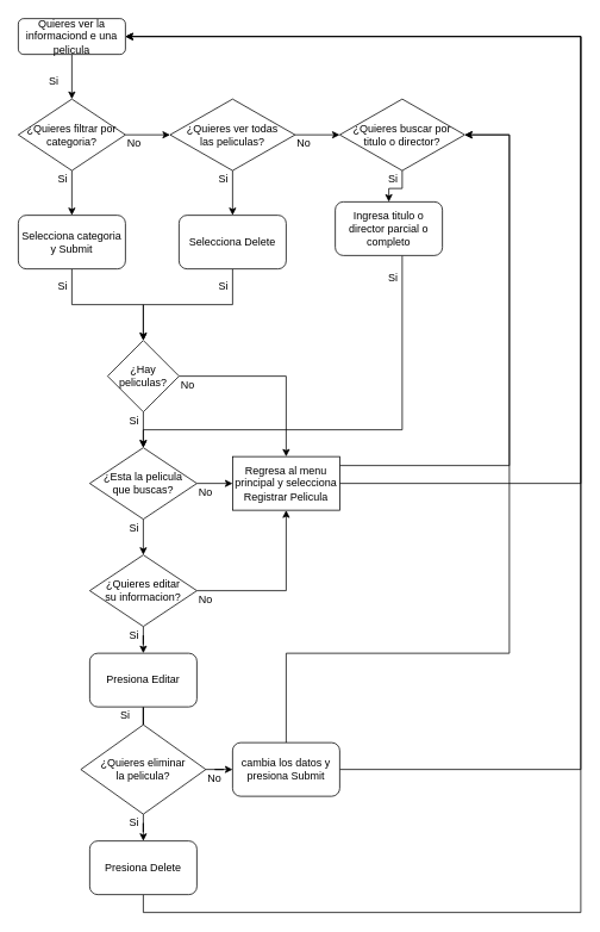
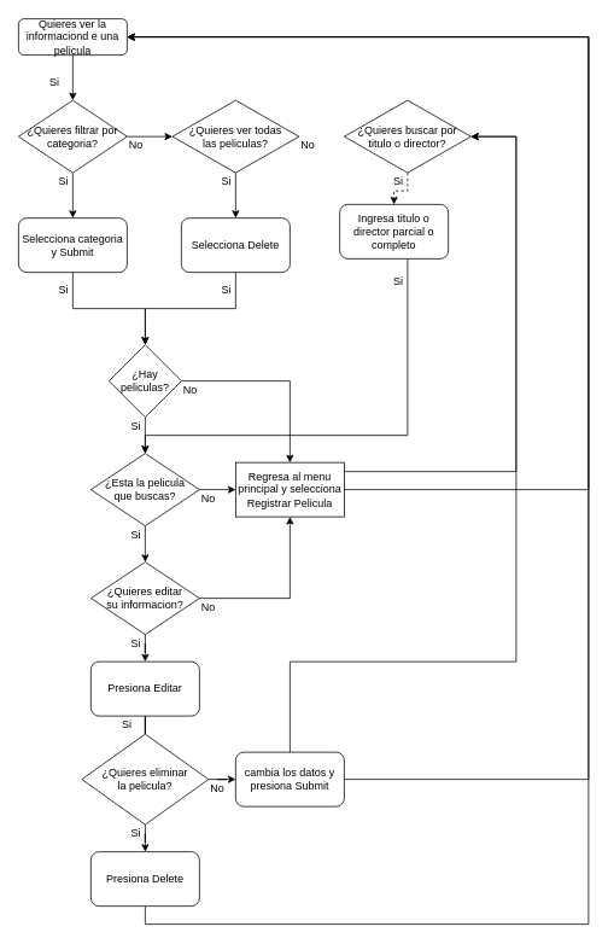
  <mxCell id="0" />
  <mxCell id="1" parent="0" />
  <mxCell id="2" style="edgeStyle=orthogonalEdgeStyle;rounded=0;orthogonalLoop=1;jettySize=auto;html=1;entryX=0.5;entryY=0;entryDx=0;entryDy=0;" edge="1" parent="1" source="3" target="6"><mxGeometry relative="1" as="geometry"><mxPoint x="80" y="100" as="targetPoint" /></mxGeometry></mxCell>
  <mxCell id="3" value="Quieres ver la informaciond e una pelicula" style="rounded=1;whiteSpace=wrap;html=1;" vertex="1" parent="1"><mxGeometry x="20" y="20" width="120" height="40" as="geometry" /></mxCell>
  <mxCell id="4" style="edgeStyle=orthogonalEdgeStyle;rounded=0;orthogonalLoop=1;jettySize=auto;html=1;entryX=0.5;entryY=0;entryDx=0;entryDy=0;" edge="1" parent="1" source="6" target="8"><mxGeometry relative="1" as="geometry"><Array as="points"><mxPoint x="80" y="230" /><mxPoint x="80" y="230" /></Array></mxGeometry></mxCell>
  <mxCell id="5" style="edgeStyle=orthogonalEdgeStyle;rounded=0;orthogonalLoop=1;jettySize=auto;html=1;entryX=0;entryY=0.5;entryDx=0;entryDy=0;" edge="1" parent="1" source="6" target="15"><mxGeometry relative="1" as="geometry" /></mxCell>
  <mxCell id="6" value="¿Quieres filtrar por categoria?" style="rhombus;whiteSpace=wrap;html=1;" vertex="1" parent="1"><mxGeometry x="20" y="110" width="120" height="80" as="geometry" /></mxCell>
  <mxCell id="7" style="edgeStyle=orthogonalEdgeStyle;rounded=0;orthogonalLoop=1;jettySize=auto;html=1;" edge="1" parent="1" source="8" target="20"><mxGeometry relative="1" as="geometry" /></mxCell>
  <mxCell id="8" value="Selecciona categoria y Submit" style="rounded=1;whiteSpace=wrap;html=1;" vertex="1" parent="1"><mxGeometry x="20" y="240" width="120" height="60" as="geometry" /></mxCell>
- <mxCell id="9" style="edgeStyle=orthogonalEdgeStyle;rounded=0;orthogonalLoop=1;jettySize=auto;html=1;entryX=0.5;entryY=0;entryDx=0;entryDy=0;" edge="1" parent="1" source="10" target="12"><mxGeometry relative="1" as="geometry" /></mxCell>
+ <mxCell id="9" style="edgeStyle=orthogonalEdgeStyle;rounded=0;orthogonalLoop=1;jettySize=auto;html=1;entryX=0.5;entryY=0;entryDx=0;entryDy=0;dashed=1;" edge="1" parent="1" source="10" target="12"><mxGeometry relative="1" as="geometry" /></mxCell>
  <mxCell id="10" value="¿Quieres buscar por &lt;br&gt;titulo o director?" style="rhombus;whiteSpace=wrap;html=1;" vertex="1" parent="1"><mxGeometry x="380" y="110" width="140" height="80" as="geometry" /></mxCell>
  <mxCell id="11" style="edgeStyle=orthogonalEdgeStyle;rounded=0;orthogonalLoop=1;jettySize=auto;html=1;entryX=0.5;entryY=0;entryDx=0;entryDy=0;" edge="1" parent="1" source="12" target="23"><mxGeometry relative="1" as="geometry"><Array as="points"><mxPoint x="450" y="480" /><mxPoint x="160" y="480" /></Array></mxGeometry></mxCell>
  <mxCell id="12" value="Ingresa titulo o director parcial o completo" style="rounded=1;whiteSpace=wrap;html=1;" vertex="1" parent="1"><mxGeometry x="375" y="225" width="120" height="60" as="geometry" /></mxCell>
  <mxCell id="13" style="edgeStyle=orthogonalEdgeStyle;rounded=0;orthogonalLoop=1;jettySize=auto;html=1;entryX=0.5;entryY=0;entryDx=0;entryDy=0;" edge="1" parent="1" source="15" target="17"><mxGeometry relative="1" as="geometry" /></mxCell>
- <mxCell id="14" style="edgeStyle=orthogonalEdgeStyle;rounded=0;orthogonalLoop=1;jettySize=auto;html=1;entryX=0;entryY=0.5;entryDx=0;entryDy=0;" edge="1" parent="1" source="15" target="10"><mxGeometry relative="1" as="geometry" /></mxCell>
  <mxCell id="15" value="¿Quieres ver todas &lt;br&gt;las peliculas?" style="rhombus;whiteSpace=wrap;html=1;" vertex="1" parent="1"><mxGeometry x="190" y="110" width="140" height="80" as="geometry" /></mxCell>
  <mxCell id="16" style="edgeStyle=orthogonalEdgeStyle;rounded=0;orthogonalLoop=1;jettySize=auto;html=1;entryX=0.5;entryY=0;entryDx=0;entryDy=0;" edge="1" parent="1" source="17" target="20"><mxGeometry relative="1" as="geometry" /></mxCell>
  <mxCell id="17" value="Selecciona Delete" style="rounded=1;whiteSpace=wrap;html=1;" vertex="1" parent="1"><mxGeometry x="200" y="240" width="120" height="60" as="geometry" /></mxCell>
  <mxCell id="18" style="edgeStyle=orthogonalEdgeStyle;rounded=0;orthogonalLoop=1;jettySize=auto;html=1;entryX=0.5;entryY=0;entryDx=0;entryDy=0;" edge="1" parent="1" source="20" target="23"><mxGeometry relative="1" as="geometry" /></mxCell>
  <mxCell id="19" style="edgeStyle=orthogonalEdgeStyle;rounded=0;orthogonalLoop=1;jettySize=auto;html=1;entryX=0.5;entryY=0;entryDx=0;entryDy=0;" edge="1" parent="1" source="20" target="26"><mxGeometry relative="1" as="geometry" /></mxCell>
  <mxCell id="20" value="¿Hay peliculas?" style="rhombus;whiteSpace=wrap;html=1;" vertex="1" parent="1"><mxGeometry x="120" y="380" width="80" height="80" as="geometry" /></mxCell>
  <mxCell id="21" style="edgeStyle=orthogonalEdgeStyle;rounded=0;orthogonalLoop=1;jettySize=auto;html=1;entryX=0;entryY=0.5;entryDx=0;entryDy=0;" edge="1" parent="1" source="23" target="26"><mxGeometry relative="1" as="geometry" /></mxCell>
  <mxCell id="22" style="edgeStyle=orthogonalEdgeStyle;rounded=0;orthogonalLoop=1;jettySize=auto;html=1;entryX=0.5;entryY=0;entryDx=0;entryDy=0;" edge="1" parent="1" source="23" target="29"><mxGeometry relative="1" as="geometry" /></mxCell>
  <mxCell id="23" value="¿Esta la pelicula &lt;br&gt;que buscas?" style="rhombus;whiteSpace=wrap;html=1;" vertex="1" parent="1"><mxGeometry x="100" y="500" width="120" height="80" as="geometry" /></mxCell>
  <mxCell id="24" style="edgeStyle=orthogonalEdgeStyle;rounded=0;orthogonalLoop=1;jettySize=auto;html=1;entryX=1;entryY=0.5;entryDx=0;entryDy=0;" edge="1" parent="1" source="26" target="3"><mxGeometry relative="1" as="geometry"><Array as="points"><mxPoint x="650" y="540" /><mxPoint x="650" y="40" /></Array></mxGeometry></mxCell>
  <mxCell id="25" style="edgeStyle=orthogonalEdgeStyle;rounded=0;orthogonalLoop=1;jettySize=auto;html=1;entryX=1;entryY=0.5;entryDx=0;entryDy=0;" edge="1" parent="1" source="26" target="10"><mxGeometry relative="1" as="geometry"><Array as="points"><mxPoint x="570" y="520" /><mxPoint x="570" y="150" /></Array></mxGeometry></mxCell>
  <mxCell id="26" value="Regresa al menu principal y selecciona Registrar Pelicula" style="rounded=0;whiteSpace=wrap;html=1;" vertex="1" parent="1"><mxGeometry x="260" y="510" width="120" height="60" as="geometry" /></mxCell>
  <mxCell id="27" style="edgeStyle=orthogonalEdgeStyle;rounded=0;orthogonalLoop=1;jettySize=auto;html=1;entryX=0.5;entryY=0;entryDx=0;entryDy=0;" edge="1" parent="1" source="29" target="31"><mxGeometry relative="1" as="geometry" /></mxCell>
  <mxCell id="28" style="edgeStyle=orthogonalEdgeStyle;rounded=0;orthogonalLoop=1;jettySize=auto;html=1;entryX=0.5;entryY=1;entryDx=0;entryDy=0;" edge="1" parent="1" source="29" target="26"><mxGeometry relative="1" as="geometry" /></mxCell>
  <mxCell id="29" value="¿Quieres editar &lt;br&gt;su informacion?" style="rhombus;whiteSpace=wrap;html=1;" vertex="1" parent="1"><mxGeometry x="100" y="620" width="120" height="80" as="geometry" /></mxCell>
  <mxCell id="30" style="edgeStyle=orthogonalEdgeStyle;rounded=0;orthogonalLoop=1;jettySize=auto;html=1;entryX=0.5;entryY=0;entryDx=0;entryDy=0;endArrow=none;" edge="1" parent="1" source="31" target="34"><mxGeometry relative="1" as="geometry" /></mxCell>
  <mxCell id="31" value="Presiona Editar" style="rounded=1;whiteSpace=wrap;html=1;" vertex="1" parent="1"><mxGeometry x="100" y="730" width="120" height="60" as="geometry" /></mxCell>
  <mxCell id="32" style="edgeStyle=orthogonalEdgeStyle;rounded=0;orthogonalLoop=1;jettySize=auto;html=1;entryX=0.5;entryY=0;entryDx=0;entryDy=0;" edge="1" parent="1" source="34" target="36"><mxGeometry relative="1" as="geometry" /></mxCell>
  <mxCell id="33" style="edgeStyle=orthogonalEdgeStyle;rounded=0;orthogonalLoop=1;jettySize=auto;html=1;entryX=0;entryY=0.5;entryDx=0;entryDy=0;" edge="1" parent="1" source="34" target="39"><mxGeometry relative="1" as="geometry" /></mxCell>
  <mxCell id="34" value="¿Quieres eliminar &lt;br&gt;la pelicula?" style="rhombus;whiteSpace=wrap;html=1;" vertex="1" parent="1"><mxGeometry x="90" y="810" width="140" height="100" as="geometry" /></mxCell>
  <mxCell id="35" style="edgeStyle=orthogonalEdgeStyle;rounded=0;orthogonalLoop=1;jettySize=auto;html=1;entryX=1;entryY=0.5;entryDx=0;entryDy=0;" edge="1" parent="1" source="36" target="3"><mxGeometry relative="1" as="geometry"><mxPoint x="150" y="40" as="targetPoint" /><Array as="points"><mxPoint x="160" y="1020" /><mxPoint x="650" y="1020" /><mxPoint x="650" y="40" /></Array></mxGeometry></mxCell>
  <mxCell id="36" value="Presiona Delete" style="rounded=1;whiteSpace=wrap;html=1;" vertex="1" parent="1"><mxGeometry x="100" y="940" width="120" height="60" as="geometry" /></mxCell>
  <mxCell id="37" style="edgeStyle=orthogonalEdgeStyle;rounded=0;orthogonalLoop=1;jettySize=auto;html=1;entryX=1;entryY=0.5;entryDx=0;entryDy=0;" edge="1" parent="1" source="39" target="3"><mxGeometry relative="1" as="geometry"><Array as="points"><mxPoint x="650" y="860" /><mxPoint x="650" y="40" /></Array></mxGeometry></mxCell>
  <mxCell id="38" style="edgeStyle=orthogonalEdgeStyle;rounded=0;orthogonalLoop=1;jettySize=auto;html=1;entryX=1;entryY=0.5;entryDx=0;entryDy=0;" edge="1" parent="1" source="39" target="10"><mxGeometry relative="1" as="geometry"><Array as="points"><mxPoint x="320" y="730" /><mxPoint x="570" y="730" /><mxPoint x="570" y="150" /></Array></mxGeometry></mxCell>
  <mxCell id="39" value="cambia los datos y presiona Submit" style="rounded=1;whiteSpace=wrap;html=1;" vertex="1" parent="1"><mxGeometry x="260" y="830" width="120" height="60" as="geometry" /></mxCell>
  <mxCell id="40" value="Si" style="text;html=1;strokeColor=none;fillColor=none;align=center;verticalAlign=middle;whiteSpace=wrap;rounded=0;" vertex="1" parent="1"><mxGeometry x="50" y="80" width="20" height="20" as="geometry" /></mxCell>
  <mxCell id="41" value="Si" style="text;html=1;strokeColor=none;fillColor=none;align=center;verticalAlign=middle;whiteSpace=wrap;rounded=0;" vertex="1" parent="1"><mxGeometry x="60" y="190" width="20" height="20" as="geometry" /></mxCell>
  <mxCell id="42" value="Si" style="text;html=1;strokeColor=none;fillColor=none;align=center;verticalAlign=middle;whiteSpace=wrap;rounded=0;" vertex="1" parent="1"><mxGeometry x="60" y="310" width="20" height="20" as="geometry" /></mxCell>
  <mxCell id="43" value="Si" style="text;html=1;strokeColor=none;fillColor=none;align=center;verticalAlign=middle;whiteSpace=wrap;rounded=0;" vertex="1" parent="1"><mxGeometry x="240" y="310" width="20" height="20" as="geometry" /></mxCell>
  <mxCell id="44" value="Si" style="text;html=1;strokeColor=none;fillColor=none;align=center;verticalAlign=middle;whiteSpace=wrap;rounded=0;" vertex="1" parent="1"><mxGeometry x="140" y="460" width="20" height="20" as="geometry" /></mxCell>
  <mxCell id="45" value="Si" style="text;html=1;strokeColor=none;fillColor=none;align=center;verticalAlign=middle;whiteSpace=wrap;rounded=0;" vertex="1" parent="1"><mxGeometry x="140" y="580" width="20" height="20" as="geometry" /></mxCell>
  <mxCell id="46" value="Si" style="text;html=1;strokeColor=none;fillColor=none;align=center;verticalAlign=middle;whiteSpace=wrap;rounded=0;" vertex="1" parent="1"><mxGeometry x="140" y="700" width="20" height="20" as="geometry" /></mxCell>
  <mxCell id="47" value="Si" style="text;html=1;strokeColor=none;fillColor=none;align=center;verticalAlign=middle;whiteSpace=wrap;rounded=0;" vertex="1" parent="1"><mxGeometry x="130" y="790" width="20" height="20" as="geometry" /></mxCell>
  <mxCell id="48" value="Si" style="text;html=1;strokeColor=none;fillColor=none;align=center;verticalAlign=middle;whiteSpace=wrap;rounded=0;" vertex="1" parent="1"><mxGeometry x="140" y="910" width="20" height="20" as="geometry" /></mxCell>
  <mxCell id="49" value="Si" style="text;html=1;strokeColor=none;fillColor=none;align=center;verticalAlign=middle;whiteSpace=wrap;rounded=0;" vertex="1" parent="1"><mxGeometry x="430" y="300" width="20" height="20" as="geometry" /></mxCell>
  <mxCell id="50" value="Si" style="text;html=1;strokeColor=none;fillColor=none;align=center;verticalAlign=middle;whiteSpace=wrap;rounded=0;" vertex="1" parent="1"><mxGeometry x="430" y="190" width="20" height="20" as="geometry" /></mxCell>
  <mxCell id="51" value="Si" style="text;html=1;strokeColor=none;fillColor=none;align=center;verticalAlign=middle;whiteSpace=wrap;rounded=0;" vertex="1" parent="1"><mxGeometry x="240" y="190" width="20" height="20" as="geometry" /></mxCell>
  <mxCell id="52" value="No" style="text;html=1;strokeColor=none;fillColor=none;align=center;verticalAlign=middle;whiteSpace=wrap;rounded=0;" vertex="1" parent="1"><mxGeometry x="140" y="150" width="20" height="20" as="geometry" /></mxCell>
  <mxCell id="53" value="No" style="text;html=1;strokeColor=none;fillColor=none;align=center;verticalAlign=middle;whiteSpace=wrap;rounded=0;" vertex="1" parent="1"><mxGeometry x="330" y="150" width="20" height="20" as="geometry" /></mxCell>
  <mxCell id="54" value="No" style="text;html=1;strokeColor=none;fillColor=none;align=center;verticalAlign=middle;whiteSpace=wrap;rounded=0;" vertex="1" parent="1"><mxGeometry x="200" y="420" width="20" height="20" as="geometry" /></mxCell>
  <mxCell id="55" value="No" style="text;html=1;strokeColor=none;fillColor=none;align=center;verticalAlign=middle;whiteSpace=wrap;rounded=0;" vertex="1" parent="1"><mxGeometry x="220" y="540" width="20" height="20" as="geometry" /></mxCell>
  <mxCell id="56" value="No" style="text;html=1;strokeColor=none;fillColor=none;align=center;verticalAlign=middle;whiteSpace=wrap;rounded=0;" vertex="1" parent="1"><mxGeometry x="220" y="660" width="20" height="20" as="geometry" /></mxCell>
  <mxCell id="57" value="No" style="text;html=1;strokeColor=none;fillColor=none;align=center;verticalAlign=middle;whiteSpace=wrap;rounded=0;" vertex="1" parent="1"><mxGeometry x="230" y="860" width="20" height="20" as="geometry" /></mxCell>
